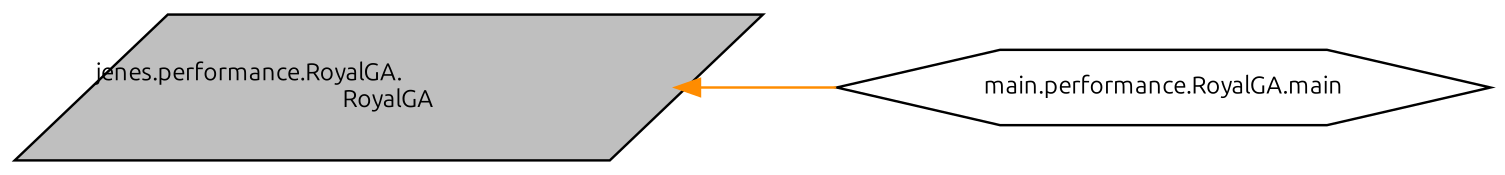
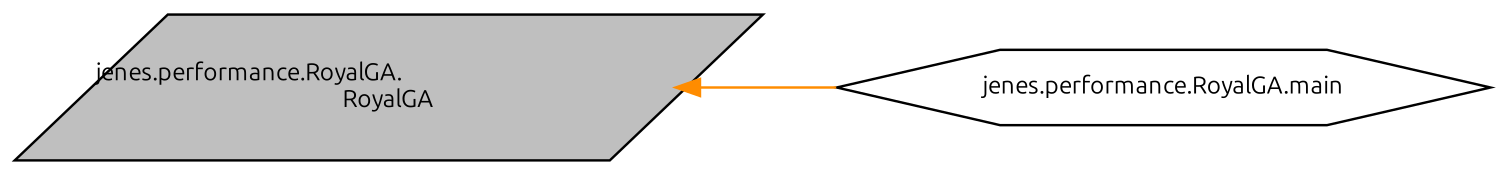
  digraph {
    rankdir=LR
    fontname=Ubuntu
    node [color=black fontname=Ubuntu fontsize=10 style=filled]
    n1 [fillcolor=grey75 fontcolor=black height=0.2 label="jenes.performance.RoyalGA.\lRoyalGA" shape=parallelogram width=0.4]
-   n2 [fillcolor=white height=0.2 label="main.performance.RoyalGA.main" shape=hexagon width=0.4]
+   n2 [fillcolor=white height=0.2 label="jenes.performance.RoyalGA.main" shape=hexagon width=0.4]
    n1 -> n2 [color=darkorange dir=back fontname=Ubuntu fontsize=10 labelfontname=Helvetica labelfontsize=10 style=solid]
  }
